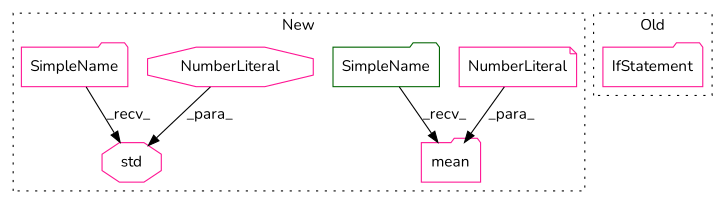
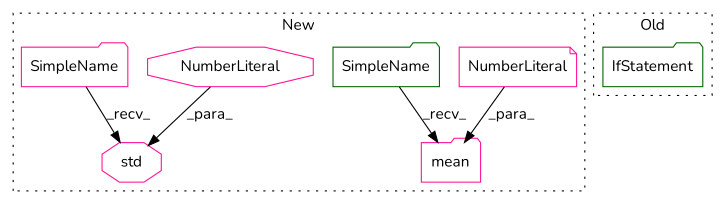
  digraph {
    fontname=Nunito
    node [a=32 l=1 shape=folder color=deeppink fontname=Nunito]
    edge [fontname=Nunito]
    n1 [l="4,1" label=std s="5642,5655" shape=octagon]
    n2 [l="5,1" label=mean s="5583,5597"]
    n3 [a=34 label=NumberLiteral s=5649 shape=octagon]
    n4 [a=34 label=NumberLiteral s=5591 shape=note]
    n5 [a=42 l=5 label=SimpleName s=5577 color=darkgreen]
    n6 [a=42 l=5 label=SimpleName s=5636]
-   n7 [a=25 l="4,2" label=IfStatement s="6098,6124"]
+   n7 [a=25 l="4,2" label=IfStatement s="6098,6124" color=darkgreen]
    subgraph cluster_1 {
      label=New
      style=dotted
      n1
      n2
      n3
      n4
      n5
      n6
    }
    subgraph cluster_2 {
      label=Old
      style=dotted
      n7
    }
    n3 -> n1 [label=_para_]
    n4 -> n2 [label=_para_]
    n5 -> n2 [label=_recv_]
    n6 -> n1 [label=_recv_]
  }
